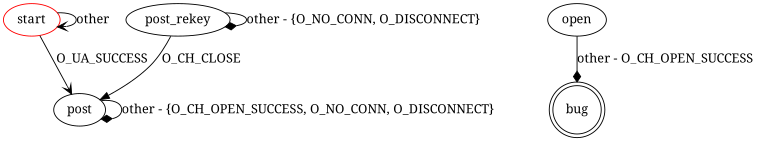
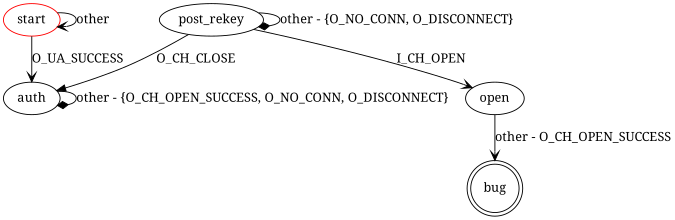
  digraph {
    fontname="Noto Serif"
    node [fontname="Noto Serif"]
    edge [arrowhead=vee fontname="Noto Serif"]
    start [color=red]
-   auth [label=post]
+   auth
    bug [shape=doublecircle]
    post_rekey
    open
    start -> start [label=other]
    start -> auth [label=O_UA_SUCCESS]
    auth -> auth [arrowhead=diamond label="other - {O_CH_OPEN_SUCCESS, O_NO_CONN, O_DISCONNECT}"]
    post_rekey -> auth [arrowhead=normal label=O_CH_CLOSE]
    post_rekey -> post_rekey [arrowhead=diamond label="other - {O_NO_CONN, O_DISCONNECT}"]
-   open -> bug [arrowhead=diamond label="other - O_CH_OPEN_SUCCESS"]
+   post_rekey -> open [label=I_CH_OPEN]
+   open -> bug [label="other - O_CH_OPEN_SUCCESS"]
  }
